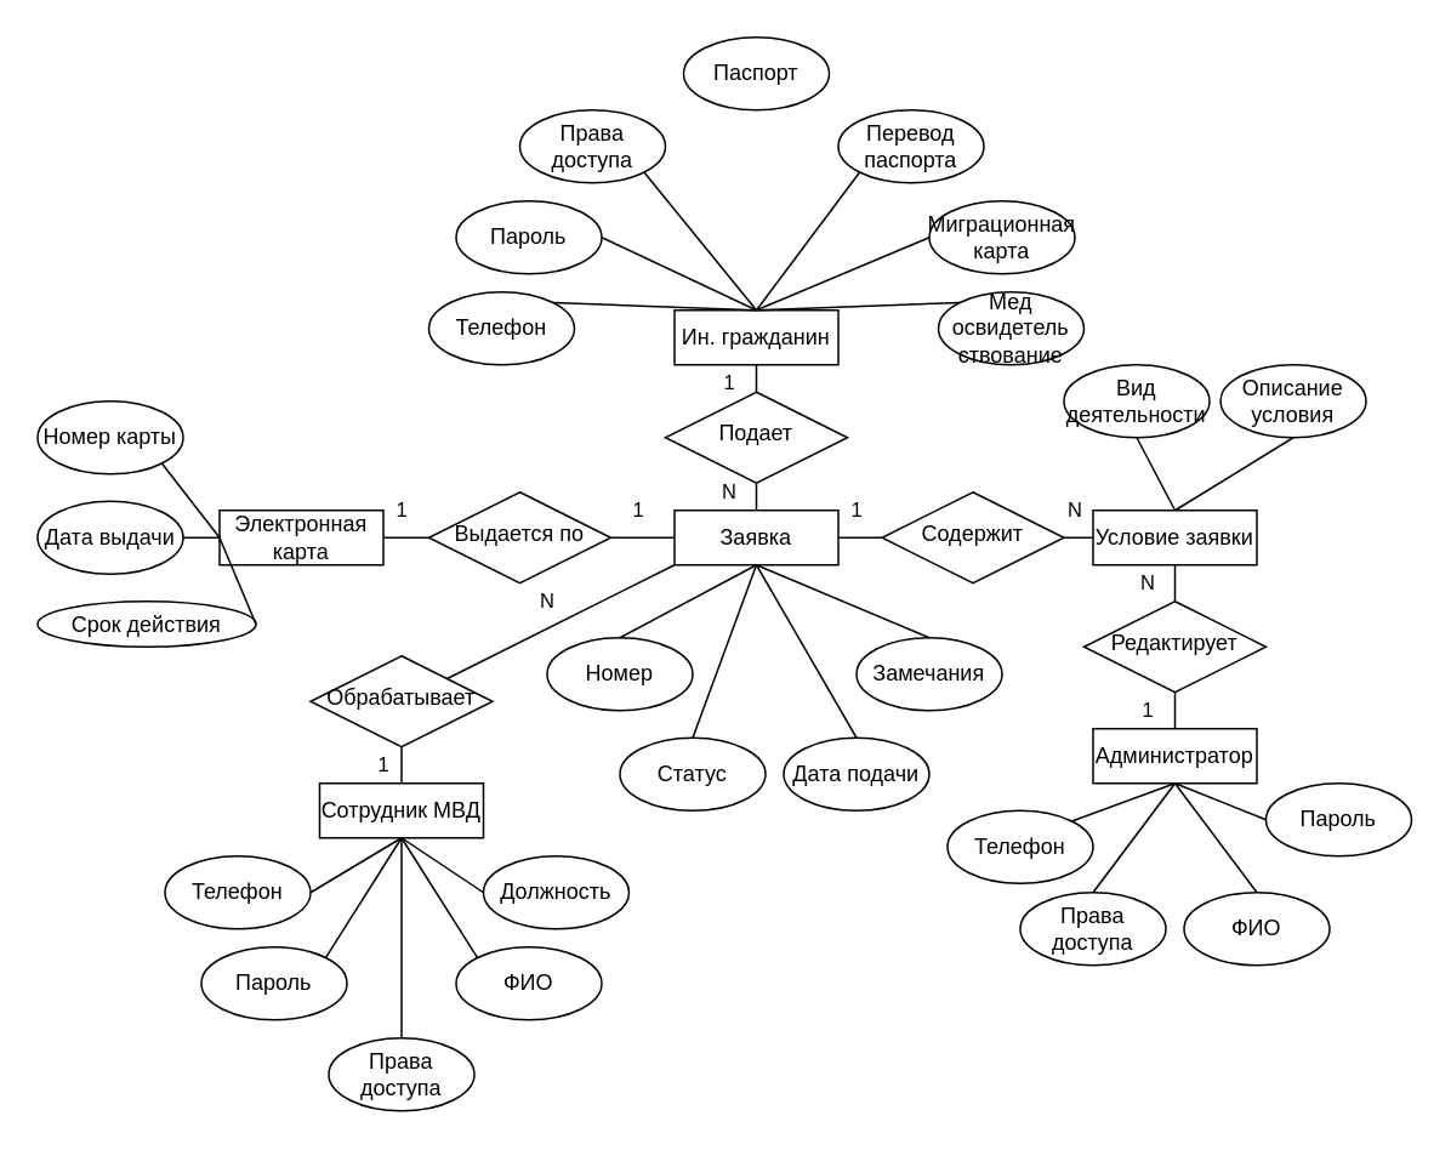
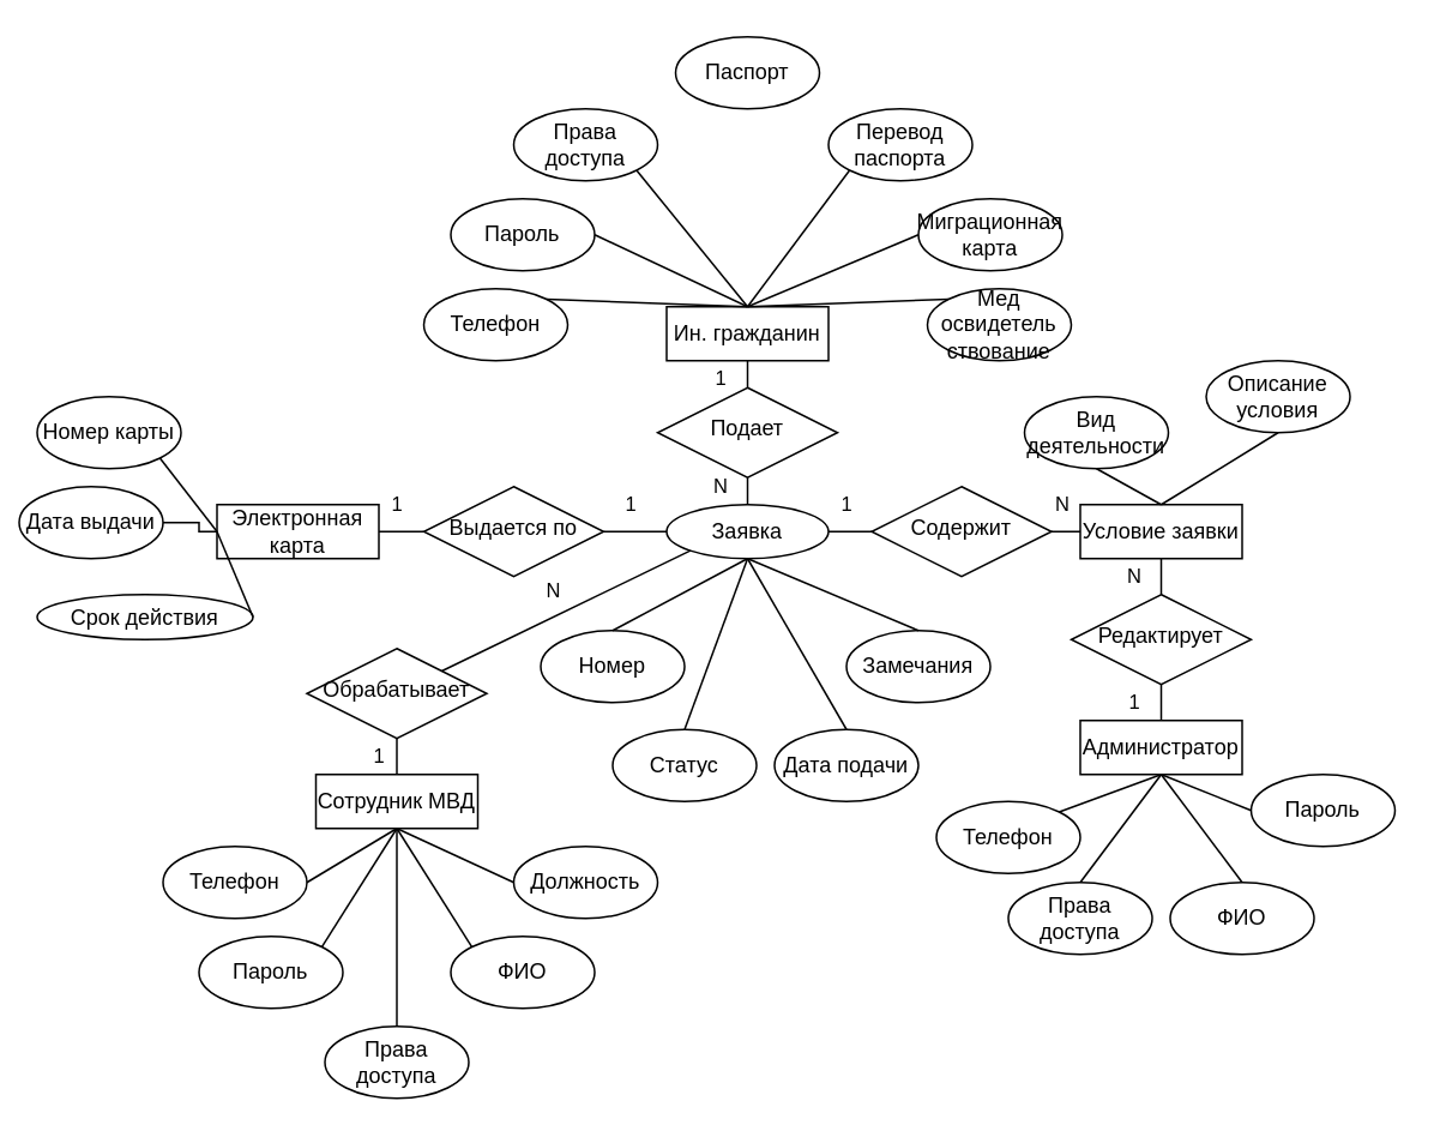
  <mxCell id="0" />
  <mxCell id="1" parent="0" />
  <mxCell id="2" value="1" style="endArrow=none;html=1;rounded=0;exitX=1;exitY=0.5;exitDx=0;exitDy=0;entryX=0;entryY=0.5;entryDx=0;entryDy=0;" edge="1" parent="1"><mxGeometry x="-0.2" y="15" width="50" height="50" relative="1" as="geometry"><mxPoint x="210" y="295" as="sourcePoint" /><mxPoint x="235" y="295" as="targetPoint" /><mxPoint as="offset" /></mxGeometry></mxCell>
  <mxCell id="3" value="Ин. гражданин" style="rounded=0;whiteSpace=wrap;html=1;" vertex="1" parent="1"><mxGeometry x="370" y="170" width="90" height="30" as="geometry" /></mxCell>
- <mxCell id="4" value="Заявка" style="rounded=0;whiteSpace=wrap;html=1;" vertex="1" parent="1"><mxGeometry x="370" y="280" width="90" height="30" as="geometry" /></mxCell>
+ <mxCell id="4" value="Заявка" style="ellipse;whiteSpace=wrap;html=1;" vertex="1" parent="1"><mxGeometry x="370" y="280" width="90" height="30" as="geometry" /></mxCell>
  <mxCell id="5" value="Сотрудник МВД" style="rounded=0;whiteSpace=wrap;html=1;" vertex="1" parent="1"><mxGeometry x="175" y="430" width="90" height="30" as="geometry" /></mxCell>
  <mxCell id="6" value="Электронная карта" style="rounded=0;whiteSpace=wrap;html=1;" vertex="1" parent="1"><mxGeometry x="120" y="280" width="90" height="30" as="geometry" /></mxCell>
  <mxCell id="7" value="Условие заявки" style="rounded=0;whiteSpace=wrap;html=1;" vertex="1" parent="1"><mxGeometry x="600" y="280" width="90" height="30" as="geometry" /></mxCell>
  <mxCell id="8" value="Администратор" style="rounded=0;whiteSpace=wrap;html=1;" vertex="1" parent="1"><mxGeometry x="600" y="400" width="90" height="30" as="geometry" /></mxCell>
  <mxCell id="9" value="Обрабатывает" style="rhombus;whiteSpace=wrap;html=1;shadow=0;fontFamily=Helvetica;fontSize=12;align=center;strokeWidth=1;spacing=6;spacingTop=-4;" vertex="1" parent="1"><mxGeometry x="170" y="360" width="100" height="50" as="geometry" /></mxCell>
  <mxCell id="10" value="Подает" style="rhombus;whiteSpace=wrap;html=1;shadow=0;fontFamily=Helvetica;fontSize=12;align=center;strokeWidth=1;spacing=6;spacingTop=-4;" vertex="1" parent="1"><mxGeometry x="365" y="215" width="100" height="50" as="geometry" /></mxCell>
  <mxCell id="11" value="1" style="edgeStyle=orthogonalEdgeStyle;rounded=0;orthogonalLoop=1;jettySize=auto;html=1;endArrow=none;endFill=0;" edge="1" parent="1" source="12" target="4"><mxGeometry x="0.112" y="15" relative="1" as="geometry"><mxPoint as="offset" /></mxGeometry></mxCell>
  <mxCell id="12" value="Выдается по" style="rhombus;whiteSpace=wrap;html=1;shadow=0;fontFamily=Helvetica;fontSize=12;align=center;strokeWidth=1;spacing=6;spacingTop=-4;" vertex="1" parent="1"><mxGeometry x="235" y="270" width="100" height="50" as="geometry" /></mxCell>
  <mxCell id="13" value="Содержит" style="rhombus;whiteSpace=wrap;html=1;shadow=0;fontFamily=Helvetica;fontSize=12;align=center;strokeWidth=1;spacing=6;spacingTop=-4;" vertex="1" parent="1"><mxGeometry x="484" y="270" width="100" height="50" as="geometry" /></mxCell>
  <mxCell id="14" value="Редактирует" style="rhombus;whiteSpace=wrap;html=1;shadow=0;fontFamily=Helvetica;fontSize=12;align=center;strokeWidth=1;spacing=6;spacingTop=-4;" vertex="1" parent="1"><mxGeometry x="595" y="330" width="100" height="50" as="geometry" /></mxCell>
  <mxCell id="15" value="Телефон" style="ellipse;whiteSpace=wrap;html=1;" vertex="1" parent="1"><mxGeometry x="235" y="160" width="80" height="40" as="geometry" /></mxCell>
  <mxCell id="16" value="Пароль" style="ellipse;whiteSpace=wrap;html=1;" vertex="1" parent="1"><mxGeometry x="250" y="110" width="80" height="40" as="geometry" /></mxCell>
  <mxCell id="17" value="Права доступа" style="ellipse;whiteSpace=wrap;html=1;" vertex="1" parent="1"><mxGeometry x="285" y="60" width="80" height="40" as="geometry" /></mxCell>
  <mxCell id="18" value="Паспорт" style="ellipse;whiteSpace=wrap;html=1;" vertex="1" parent="1"><mxGeometry x="375" y="20" width="80" height="40" as="geometry" /></mxCell>
  <mxCell id="19" value="Перевод паспорта&lt;span style=&quot;color: rgba(0, 0, 0, 0); font-family: monospace; font-size: 0px; text-align: start; text-wrap-mode: nowrap;&quot;&gt;%3CmxGraphModel%3E%3Croot%3E%3CmxCell%20id%3D%220%22%2F%3E%3CmxCell%20id%3D%221%22%20parent%3D%220%22%2F%3E%3CmxCell%20id%3D%222%22%20value%3D%22%D0%A2%D0%B5%D0%BB%D0%B5%D1%84%D0%BE%D0%BD%22%20style%3D%22ellipse%3BwhiteSpace%3Dwrap%3Bhtml%3D1%3B%22%20vertex%3D%221%22%20parent%3D%221%22%3E%3CmxGeometry%20x%3D%22400%22%20y%3D%22350%22%20width%3D%2280%22%20height%3D%2240%22%20as%3D%22geometry%22%2F%3E%3C%2FmxCell%3E%3C%2Froot%3E%3C%2FmxGraphModel%3E&lt;/span&gt;" style="ellipse;whiteSpace=wrap;html=1;" vertex="1" parent="1"><mxGeometry x="460" y="60" width="80" height="40" as="geometry" /></mxCell>
  <mxCell id="20" value="Миграционная карта" style="ellipse;whiteSpace=wrap;html=1;" vertex="1" parent="1"><mxGeometry x="510" y="110" width="80" height="40" as="geometry" /></mxCell>
  <mxCell id="21" value="Мед освидетель ствование" style="ellipse;whiteSpace=wrap;html=1;" vertex="1" parent="1"><mxGeometry x="515" y="160" width="80" height="40" as="geometry" /></mxCell>
  <mxCell id="22" value="Телефон" style="ellipse;whiteSpace=wrap;html=1;" vertex="1" parent="1"><mxGeometry x="90" y="470" width="80" height="40" as="geometry" /></mxCell>
  <mxCell id="23" value="Пароль" style="ellipse;whiteSpace=wrap;html=1;" vertex="1" parent="1"><mxGeometry x="110" y="520" width="80" height="40" as="geometry" /></mxCell>
  <mxCell id="24" value="Права доступа" style="ellipse;whiteSpace=wrap;html=1;" vertex="1" parent="1"><mxGeometry x="180" y="570" width="80" height="40" as="geometry" /></mxCell>
  <mxCell id="25" value="Телефон" style="ellipse;whiteSpace=wrap;html=1;" vertex="1" parent="1"><mxGeometry x="520" y="445" width="80" height="40" as="geometry" /></mxCell>
  <mxCell id="26" value="Пароль" style="ellipse;whiteSpace=wrap;html=1;" vertex="1" parent="1"><mxGeometry x="695" y="430" width="80" height="40" as="geometry" /></mxCell>
  <mxCell id="27" value="Права доступа" style="ellipse;whiteSpace=wrap;html=1;" vertex="1" parent="1"><mxGeometry x="560" y="490" width="80" height="40" as="geometry" /></mxCell>
  <mxCell id="28" value="ФИО&lt;span style=&quot;color: rgba(0, 0, 0, 0); font-family: monospace; font-size: 0px; text-align: start; text-wrap-mode: nowrap;&quot;&gt;%3CmxGraphModel%3E%3Croot%3E%3CmxCell%20id%3D%220%22%2F%3E%3CmxCell%20id%3D%221%22%20parent%3D%220%22%2F%3E%3CmxCell%20id%3D%222%22%20value%3D%22%D0%9F%D1%80%D0%B0%D0%B2%D0%B0%20%D0%B4%D0%BE%D1%81%D1%82%D1%83%D0%BF%D0%B0%22%20style%3D%22ellipse%3BwhiteSpace%3Dwrap%3Bhtml%3D1%3B%22%20vertex%3D%221%22%20parent%3D%221%22%3E%3CmxGeometry%20x%3D%22560%22%20y%3D%22370%22%20width%3D%2280%22%20height%3D%2240%22%20as%3D%22geometry%22%2F%3E%3C%2FmxCell%3E%3C%2Froot%3E%3C%2FmxGraphModel%3E&lt;/span&gt;" style="ellipse;whiteSpace=wrap;html=1;" vertex="1" parent="1"><mxGeometry x="250" y="520" width="80" height="40" as="geometry" /></mxCell>
- <mxCell id="29" value="Должность" style="ellipse;whiteSpace=wrap;html=1;" vertex="1" parent="1"><mxGeometry x="265" y="470" width="80" height="40" as="geometry" /></mxCell>
+ <mxCell id="29" value="Должность" style="ellipse;whiteSpace=wrap;html=1;" vertex="1" parent="1"><mxGeometry x="285" y="470" width="80" height="40" as="geometry" /></mxCell>
  <mxCell id="30" value="ФИО" style="ellipse;whiteSpace=wrap;html=1;" vertex="1" parent="1"><mxGeometry x="650" y="490" width="80" height="40" as="geometry" /></mxCell>
  <mxCell id="31" value="Номер" style="ellipse;whiteSpace=wrap;html=1;" vertex="1" parent="1"><mxGeometry x="300" y="350" width="80" height="40" as="geometry" /></mxCell>
  <mxCell id="32" value="Статус" style="ellipse;whiteSpace=wrap;html=1;" vertex="1" parent="1"><mxGeometry x="340" y="405" width="80" height="40" as="geometry" /></mxCell>
  <mxCell id="33" value="Дата подачи" style="ellipse;whiteSpace=wrap;html=1;" vertex="1" parent="1"><mxGeometry x="430" y="405" width="80" height="40" as="geometry" /></mxCell>
  <mxCell id="34" value="Замечания" style="ellipse;whiteSpace=wrap;html=1;" vertex="1" parent="1"><mxGeometry x="470" y="350" width="80" height="40" as="geometry" /></mxCell>
- <mxCell id="35" value="Вид деятельности" style="ellipse;whiteSpace=wrap;html=1;" vertex="1" parent="1"><mxGeometry x="584" y="200" width="80" height="40" as="geometry" /></mxCell>
+ <mxCell id="35" value="Вид деятельности" style="ellipse;whiteSpace=wrap;html=1;" vertex="1" parent="1"><mxGeometry x="569" y="220" width="80" height="40" as="geometry" /></mxCell>
  <mxCell id="36" value="Описание условия" style="ellipse;whiteSpace=wrap;html=1;" vertex="1" parent="1"><mxGeometry x="670" y="200" width="80" height="40" as="geometry" /></mxCell>
  <mxCell id="37" value="Номер карты" style="ellipse;whiteSpace=wrap;html=1;" vertex="1" parent="1"><mxGeometry x="20" y="220" width="80" height="40" as="geometry" /></mxCell>
  <mxCell id="38" value="" style="edgeStyle=orthogonalEdgeStyle;rounded=0;orthogonalLoop=1;jettySize=auto;html=1;endArrow=none;endFill=0;" edge="1" parent="1" source="39" target="6"><mxGeometry relative="1" as="geometry" /></mxCell>
- <mxCell id="39" value="Дата выдачи" style="ellipse;whiteSpace=wrap;html=1;" vertex="1" parent="1"><mxGeometry x="20" y="275" width="80" height="40" as="geometry" /></mxCell>
+ <mxCell id="39" value="Дата выдачи" style="ellipse;whiteSpace=wrap;html=1;" vertex="1" parent="1"><mxGeometry x="10" y="270" width="80" height="40" as="geometry" /></mxCell>
  <mxCell id="40" value="Срок действия" style="ellipse;whiteSpace=wrap;html=1;" vertex="1" parent="1"><mxGeometry x="20" y="330" width="120" height="25" as="geometry" /></mxCell>
  <mxCell id="41" value="" style="endArrow=none;html=1;rounded=0;exitX=1;exitY=1;exitDx=0;exitDy=0;entryX=0;entryY=0.5;entryDx=0;entryDy=0;" edge="1" parent="1" source="37" target="6"><mxGeometry width="50" height="50" relative="1" as="geometry"><mxPoint x="220" y="305" as="sourcePoint" /><mxPoint x="250" y="305" as="targetPoint" /></mxGeometry></mxCell>
  <mxCell id="42" value="" style="endArrow=none;html=1;rounded=0;exitX=1;exitY=0.5;exitDx=0;exitDy=0;entryX=0;entryY=0.5;entryDx=0;entryDy=0;" edge="1" parent="1" source="40" target="6"><mxGeometry width="50" height="50" relative="1" as="geometry"><mxPoint x="98" y="264" as="sourcePoint" /><mxPoint x="120" y="310" as="targetPoint" /></mxGeometry></mxCell>
  <mxCell id="43" value="" style="endArrow=none;html=1;rounded=0;entryX=0.5;entryY=1;entryDx=0;entryDy=0;exitX=0.5;exitY=0;exitDx=0;exitDy=0;" edge="1" parent="1" source="7" target="36"><mxGeometry width="50" height="50" relative="1" as="geometry"><mxPoint x="350" y="320" as="sourcePoint" /><mxPoint x="400" y="270" as="targetPoint" /></mxGeometry></mxCell>
  <mxCell id="44" value="" style="endArrow=none;html=1;rounded=0;entryX=0.5;entryY=1;entryDx=0;entryDy=0;exitX=0.5;exitY=0;exitDx=0;exitDy=0;" edge="1" parent="1" source="7" target="35"><mxGeometry width="50" height="50" relative="1" as="geometry"><mxPoint x="350" y="320" as="sourcePoint" /><mxPoint x="400" y="270" as="targetPoint" /></mxGeometry></mxCell>
  <mxCell id="45" value="1" style="endArrow=none;html=1;rounded=0;entryX=0;entryY=0.5;entryDx=0;entryDy=0;exitX=1;exitY=0.5;exitDx=0;exitDy=0;" edge="1" parent="1" source="4" target="13"><mxGeometry x="-0.167" y="15" width="50" height="50" relative="1" as="geometry"><mxPoint x="350" y="320" as="sourcePoint" /><mxPoint x="400" y="270" as="targetPoint" /><mxPoint as="offset" /></mxGeometry></mxCell>
  <mxCell id="46" value="N" style="endArrow=none;html=1;rounded=0;entryX=0;entryY=0.5;entryDx=0;entryDy=0;exitX=1;exitY=0.5;exitDx=0;exitDy=0;" edge="1" parent="1" source="13" target="7"><mxGeometry x="-0.25" y="15" width="50" height="50" relative="1" as="geometry"><mxPoint x="350" y="320" as="sourcePoint" /><mxPoint x="400" y="270" as="targetPoint" /><mxPoint as="offset" /></mxGeometry></mxCell>
  <mxCell id="47" value="N" style="endArrow=none;html=1;rounded=0;exitX=1;exitY=0;exitDx=0;exitDy=0;entryX=0;entryY=1;entryDx=0;entryDy=0;" edge="1" parent="1" source="9" target="4"><mxGeometry x="-0.024" y="13" width="50" height="50" relative="1" as="geometry"><mxPoint x="350" y="320" as="sourcePoint" /><mxPoint x="400" y="270" as="targetPoint" /><mxPoint as="offset" /></mxGeometry></mxCell>
  <mxCell id="48" value="" style="endArrow=none;html=1;rounded=0;entryX=0.5;entryY=1;entryDx=0;entryDy=0;exitX=0.5;exitY=0;exitDx=0;exitDy=0;" edge="1" parent="1" source="34" target="4"><mxGeometry width="50" height="50" relative="1" as="geometry"><mxPoint x="350" y="440" as="sourcePoint" /><mxPoint x="400" y="390" as="targetPoint" /></mxGeometry></mxCell>
  <mxCell id="49" value="" style="endArrow=none;html=1;rounded=0;entryX=0.5;entryY=1;entryDx=0;entryDy=0;exitX=0.5;exitY=0;exitDx=0;exitDy=0;" edge="1" parent="1" source="33" target="4"><mxGeometry width="50" height="50" relative="1" as="geometry"><mxPoint x="350" y="440" as="sourcePoint" /><mxPoint x="400" y="390" as="targetPoint" /></mxGeometry></mxCell>
  <mxCell id="50" value="" style="endArrow=none;html=1;rounded=0;entryX=0.5;entryY=1;entryDx=0;entryDy=0;exitX=0.5;exitY=0;exitDx=0;exitDy=0;" edge="1" parent="1" source="32" target="4"><mxGeometry width="50" height="50" relative="1" as="geometry"><mxPoint x="350" y="440" as="sourcePoint" /><mxPoint x="400" y="390" as="targetPoint" /></mxGeometry></mxCell>
  <mxCell id="51" value="" style="endArrow=none;html=1;rounded=0;entryX=0.5;entryY=1;entryDx=0;entryDy=0;exitX=0.5;exitY=0;exitDx=0;exitDy=0;" edge="1" parent="1" source="31" target="4"><mxGeometry width="50" height="50" relative="1" as="geometry"><mxPoint x="350" y="440" as="sourcePoint" /><mxPoint x="400" y="390" as="targetPoint" /></mxGeometry></mxCell>
  <mxCell id="52" value="1" style="endArrow=none;html=1;rounded=0;entryX=0.5;entryY=1;entryDx=0;entryDy=0;exitX=0.5;exitY=0;exitDx=0;exitDy=0;" edge="1" parent="1" source="5" target="9"><mxGeometry y="10" width="50" height="50" relative="1" as="geometry"><mxPoint x="350" y="520" as="sourcePoint" /><mxPoint x="400" y="470" as="targetPoint" /><mxPoint as="offset" /></mxGeometry></mxCell>
  <mxCell id="53" value="N" style="endArrow=none;html=1;rounded=0;entryX=0.5;entryY=1;entryDx=0;entryDy=0;exitX=0.5;exitY=0;exitDx=0;exitDy=0;" edge="1" parent="1" source="4" target="10"><mxGeometry x="0.333" y="15" width="50" height="50" relative="1" as="geometry"><mxPoint x="350" y="200" as="sourcePoint" /><mxPoint x="400" y="150" as="targetPoint" /><mxPoint as="offset" /></mxGeometry></mxCell>
  <mxCell id="54" value="1" style="endArrow=none;html=1;rounded=0;entryX=0.5;entryY=1;entryDx=0;entryDy=0;exitX=0.5;exitY=0;exitDx=0;exitDy=0;" edge="1" parent="1" source="10" target="3"><mxGeometry x="-0.333" y="15" width="50" height="50" relative="1" as="geometry"><mxPoint x="350" y="200" as="sourcePoint" /><mxPoint x="400" y="150" as="targetPoint" /><mxPoint as="offset" /></mxGeometry></mxCell>
  <mxCell id="55" value="" style="endArrow=none;html=1;rounded=0;entryX=0;entryY=0;entryDx=0;entryDy=0;exitX=0.5;exitY=0;exitDx=0;exitDy=0;" edge="1" parent="1" source="3" target="21"><mxGeometry width="50" height="50" relative="1" as="geometry"><mxPoint x="350" y="200" as="sourcePoint" /><mxPoint x="400" y="150" as="targetPoint" /></mxGeometry></mxCell>
  <mxCell id="56" value="" style="endArrow=none;html=1;rounded=0;entryX=0;entryY=0.5;entryDx=0;entryDy=0;exitX=0.5;exitY=0;exitDx=0;exitDy=0;" edge="1" parent="1" source="3" target="20"><mxGeometry width="50" height="50" relative="1" as="geometry"><mxPoint x="350" y="200" as="sourcePoint" /><mxPoint x="400" y="150" as="targetPoint" /></mxGeometry></mxCell>
  <mxCell id="57" value="" style="endArrow=none;html=1;rounded=0;entryX=0;entryY=1;entryDx=0;entryDy=0;exitX=0.5;exitY=0;exitDx=0;exitDy=0;" edge="1" parent="1" source="3" target="19"><mxGeometry width="50" height="50" relative="1" as="geometry"><mxPoint x="350" y="200" as="sourcePoint" /><mxPoint x="400" y="150" as="targetPoint" /></mxGeometry></mxCell>
  <mxCell id="58" value="" style="endArrow=none;html=1;rounded=0;entryX=1;entryY=0;entryDx=0;entryDy=0;exitX=0.5;exitY=0;exitDx=0;exitDy=0;" edge="1" parent="1" source="3" target="15"><mxGeometry width="50" height="50" relative="1" as="geometry"><mxPoint x="350" y="200" as="sourcePoint" /><mxPoint x="400" y="150" as="targetPoint" /></mxGeometry></mxCell>
  <mxCell id="59" value="" style="endArrow=none;html=1;rounded=0;entryX=1;entryY=0.5;entryDx=0;entryDy=0;exitX=0.5;exitY=0;exitDx=0;exitDy=0;" edge="1" parent="1" source="3" target="16"><mxGeometry width="50" height="50" relative="1" as="geometry"><mxPoint x="350" y="200" as="sourcePoint" /><mxPoint x="400" y="150" as="targetPoint" /></mxGeometry></mxCell>
  <mxCell id="60" value="" style="endArrow=none;html=1;rounded=0;entryX=1;entryY=1;entryDx=0;entryDy=0;exitX=0.5;exitY=0;exitDx=0;exitDy=0;" edge="1" parent="1" source="3" target="17"><mxGeometry width="50" height="50" relative="1" as="geometry"><mxPoint x="350" y="200" as="sourcePoint" /><mxPoint x="400" y="150" as="targetPoint" /></mxGeometry></mxCell>
  <mxCell id="61" value="" style="endArrow=none;html=1;rounded=0;entryX=0.5;entryY=1;entryDx=0;entryDy=0;exitX=0.5;exitY=0;exitDx=0;exitDy=0;" edge="1" parent="1" source="24" target="5"><mxGeometry width="50" height="50" relative="1" as="geometry"><mxPoint x="350" y="600" as="sourcePoint" /><mxPoint x="400" y="550" as="targetPoint" /></mxGeometry></mxCell>
  <mxCell id="62" value="" style="endArrow=none;html=1;rounded=0;entryX=0.5;entryY=1;entryDx=0;entryDy=0;exitX=0;exitY=0;exitDx=0;exitDy=0;" edge="1" parent="1" source="28" target="5"><mxGeometry width="50" height="50" relative="1" as="geometry"><mxPoint x="350" y="600" as="sourcePoint" /><mxPoint x="400" y="550" as="targetPoint" /></mxGeometry></mxCell>
  <mxCell id="63" value="" style="endArrow=none;html=1;rounded=0;entryX=1;entryY=0;entryDx=0;entryDy=0;exitX=0.5;exitY=1;exitDx=0;exitDy=0;" edge="1" parent="1" source="5" target="23"><mxGeometry width="50" height="50" relative="1" as="geometry"><mxPoint x="350" y="600" as="sourcePoint" /><mxPoint x="400" y="550" as="targetPoint" /></mxGeometry></mxCell>
  <mxCell id="64" value="" style="endArrow=none;html=1;rounded=0;entryX=0.5;entryY=1;entryDx=0;entryDy=0;exitX=0;exitY=0.5;exitDx=0;exitDy=0;" edge="1" parent="1" source="29" target="5"><mxGeometry width="50" height="50" relative="1" as="geometry"><mxPoint x="350" y="600" as="sourcePoint" /><mxPoint x="400" y="550" as="targetPoint" /></mxGeometry></mxCell>
  <mxCell id="65" value="" style="endArrow=none;html=1;rounded=0;entryX=0.5;entryY=1;entryDx=0;entryDy=0;exitX=1;exitY=0.5;exitDx=0;exitDy=0;" edge="1" parent="1" source="22" target="5"><mxGeometry width="50" height="50" relative="1" as="geometry"><mxPoint x="350" y="600" as="sourcePoint" /><mxPoint x="400" y="550" as="targetPoint" /></mxGeometry></mxCell>
  <mxCell id="66" value="1" style="endArrow=none;html=1;rounded=0;entryX=0.5;entryY=1;entryDx=0;entryDy=0;exitX=0.5;exitY=0;exitDx=0;exitDy=0;" edge="1" parent="1" source="8" target="14"><mxGeometry y="15" width="50" height="50" relative="1" as="geometry"><mxPoint x="350" y="440" as="sourcePoint" /><mxPoint x="400" y="390" as="targetPoint" /><mxPoint as="offset" /></mxGeometry></mxCell>
  <mxCell id="67" value="N" style="endArrow=none;html=1;rounded=0;entryX=0.5;entryY=1;entryDx=0;entryDy=0;exitX=0.5;exitY=0;exitDx=0;exitDy=0;" edge="1" parent="1" source="14" target="7"><mxGeometry y="15" width="50" height="50" relative="1" as="geometry"><mxPoint x="350" y="440" as="sourcePoint" /><mxPoint x="400" y="390" as="targetPoint" /><mxPoint as="offset" /></mxGeometry></mxCell>
  <mxCell id="68" value="" style="endArrow=none;html=1;rounded=0;entryX=0.5;entryY=1;entryDx=0;entryDy=0;exitX=0.5;exitY=0;exitDx=0;exitDy=0;" edge="1" parent="1" source="30" target="8"><mxGeometry width="50" height="50" relative="1" as="geometry"><mxPoint x="350" y="440" as="sourcePoint" /><mxPoint x="400" y="390" as="targetPoint" /></mxGeometry></mxCell>
  <mxCell id="69" value="" style="endArrow=none;html=1;rounded=0;entryX=0.5;entryY=1;entryDx=0;entryDy=0;exitX=0;exitY=0.5;exitDx=0;exitDy=0;" edge="1" parent="1" source="26" target="8"><mxGeometry width="50" height="50" relative="1" as="geometry"><mxPoint x="350" y="440" as="sourcePoint" /><mxPoint x="400" y="390" as="targetPoint" /></mxGeometry></mxCell>
  <mxCell id="70" value="" style="endArrow=none;html=1;rounded=0;entryX=0.5;entryY=1;entryDx=0;entryDy=0;exitX=0.5;exitY=0;exitDx=0;exitDy=0;" edge="1" parent="1" source="27" target="8"><mxGeometry width="50" height="50" relative="1" as="geometry"><mxPoint x="350" y="440" as="sourcePoint" /><mxPoint x="400" y="390" as="targetPoint" /></mxGeometry></mxCell>
  <mxCell id="71" value="" style="endArrow=none;html=1;rounded=0;entryX=0.5;entryY=1;entryDx=0;entryDy=0;exitX=1;exitY=0;exitDx=0;exitDy=0;" edge="1" parent="1" source="25" target="8"><mxGeometry width="50" height="50" relative="1" as="geometry"><mxPoint x="350" y="440" as="sourcePoint" /><mxPoint x="400" y="390" as="targetPoint" /></mxGeometry></mxCell>
